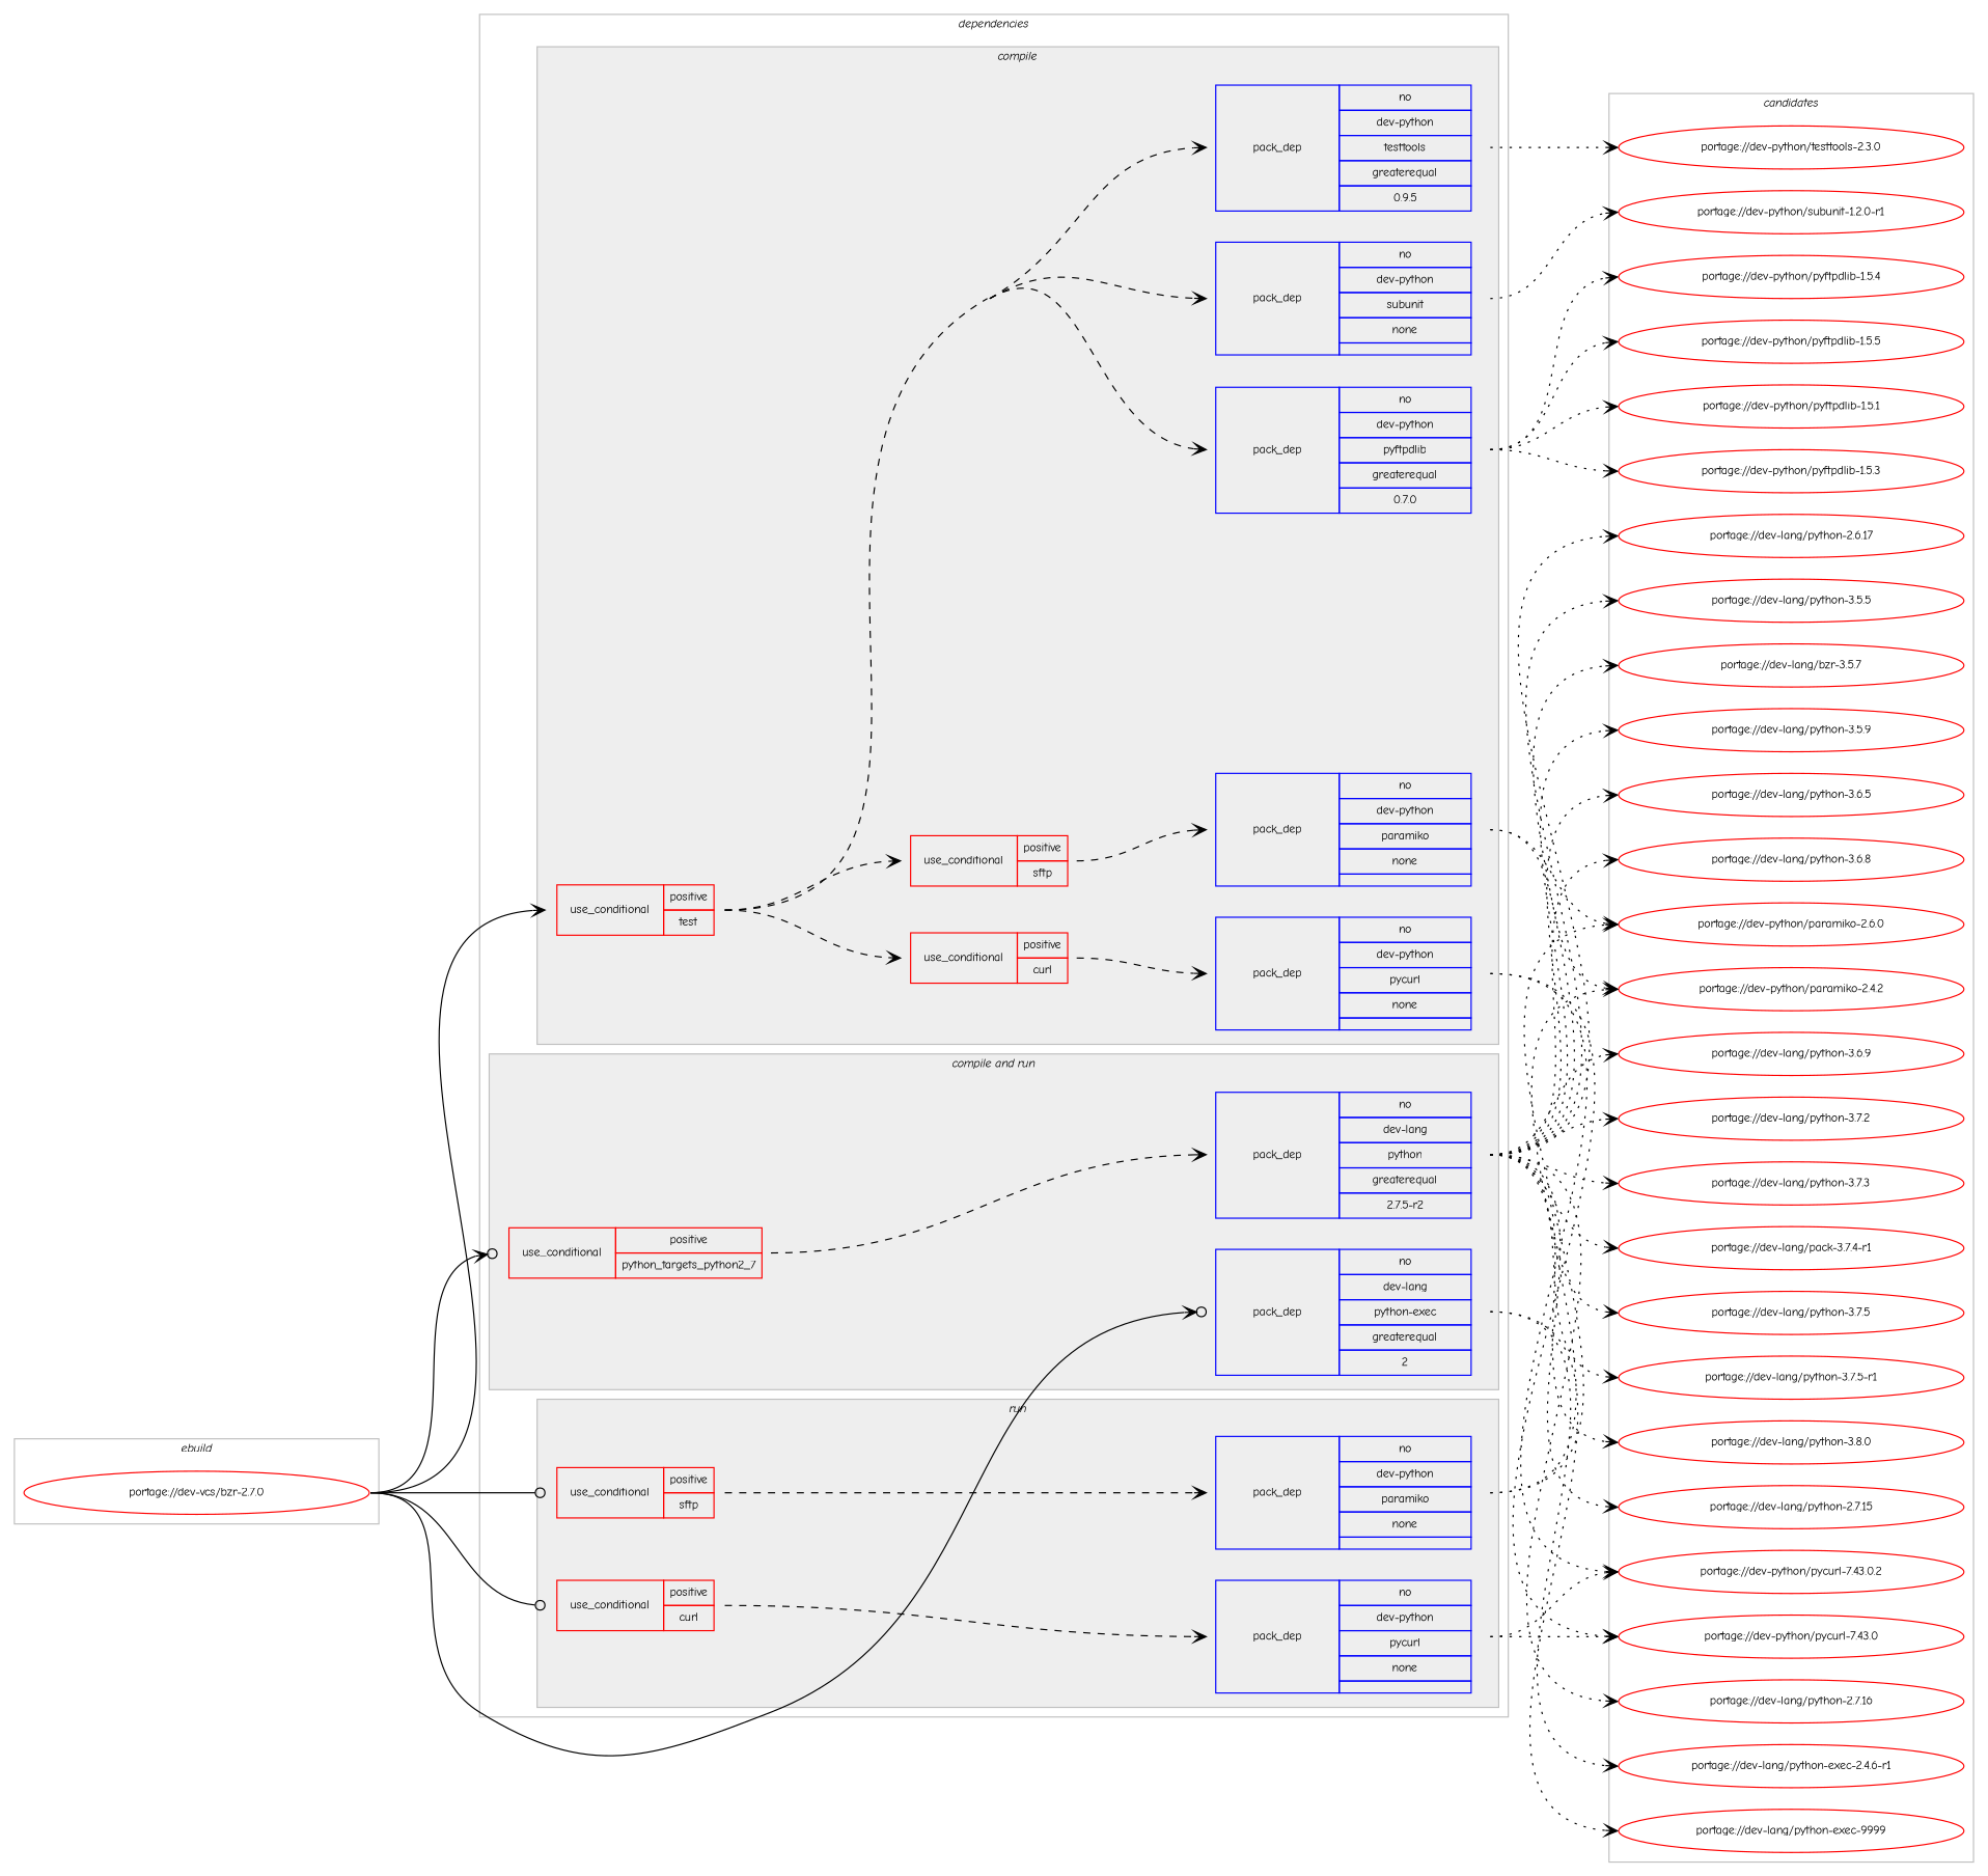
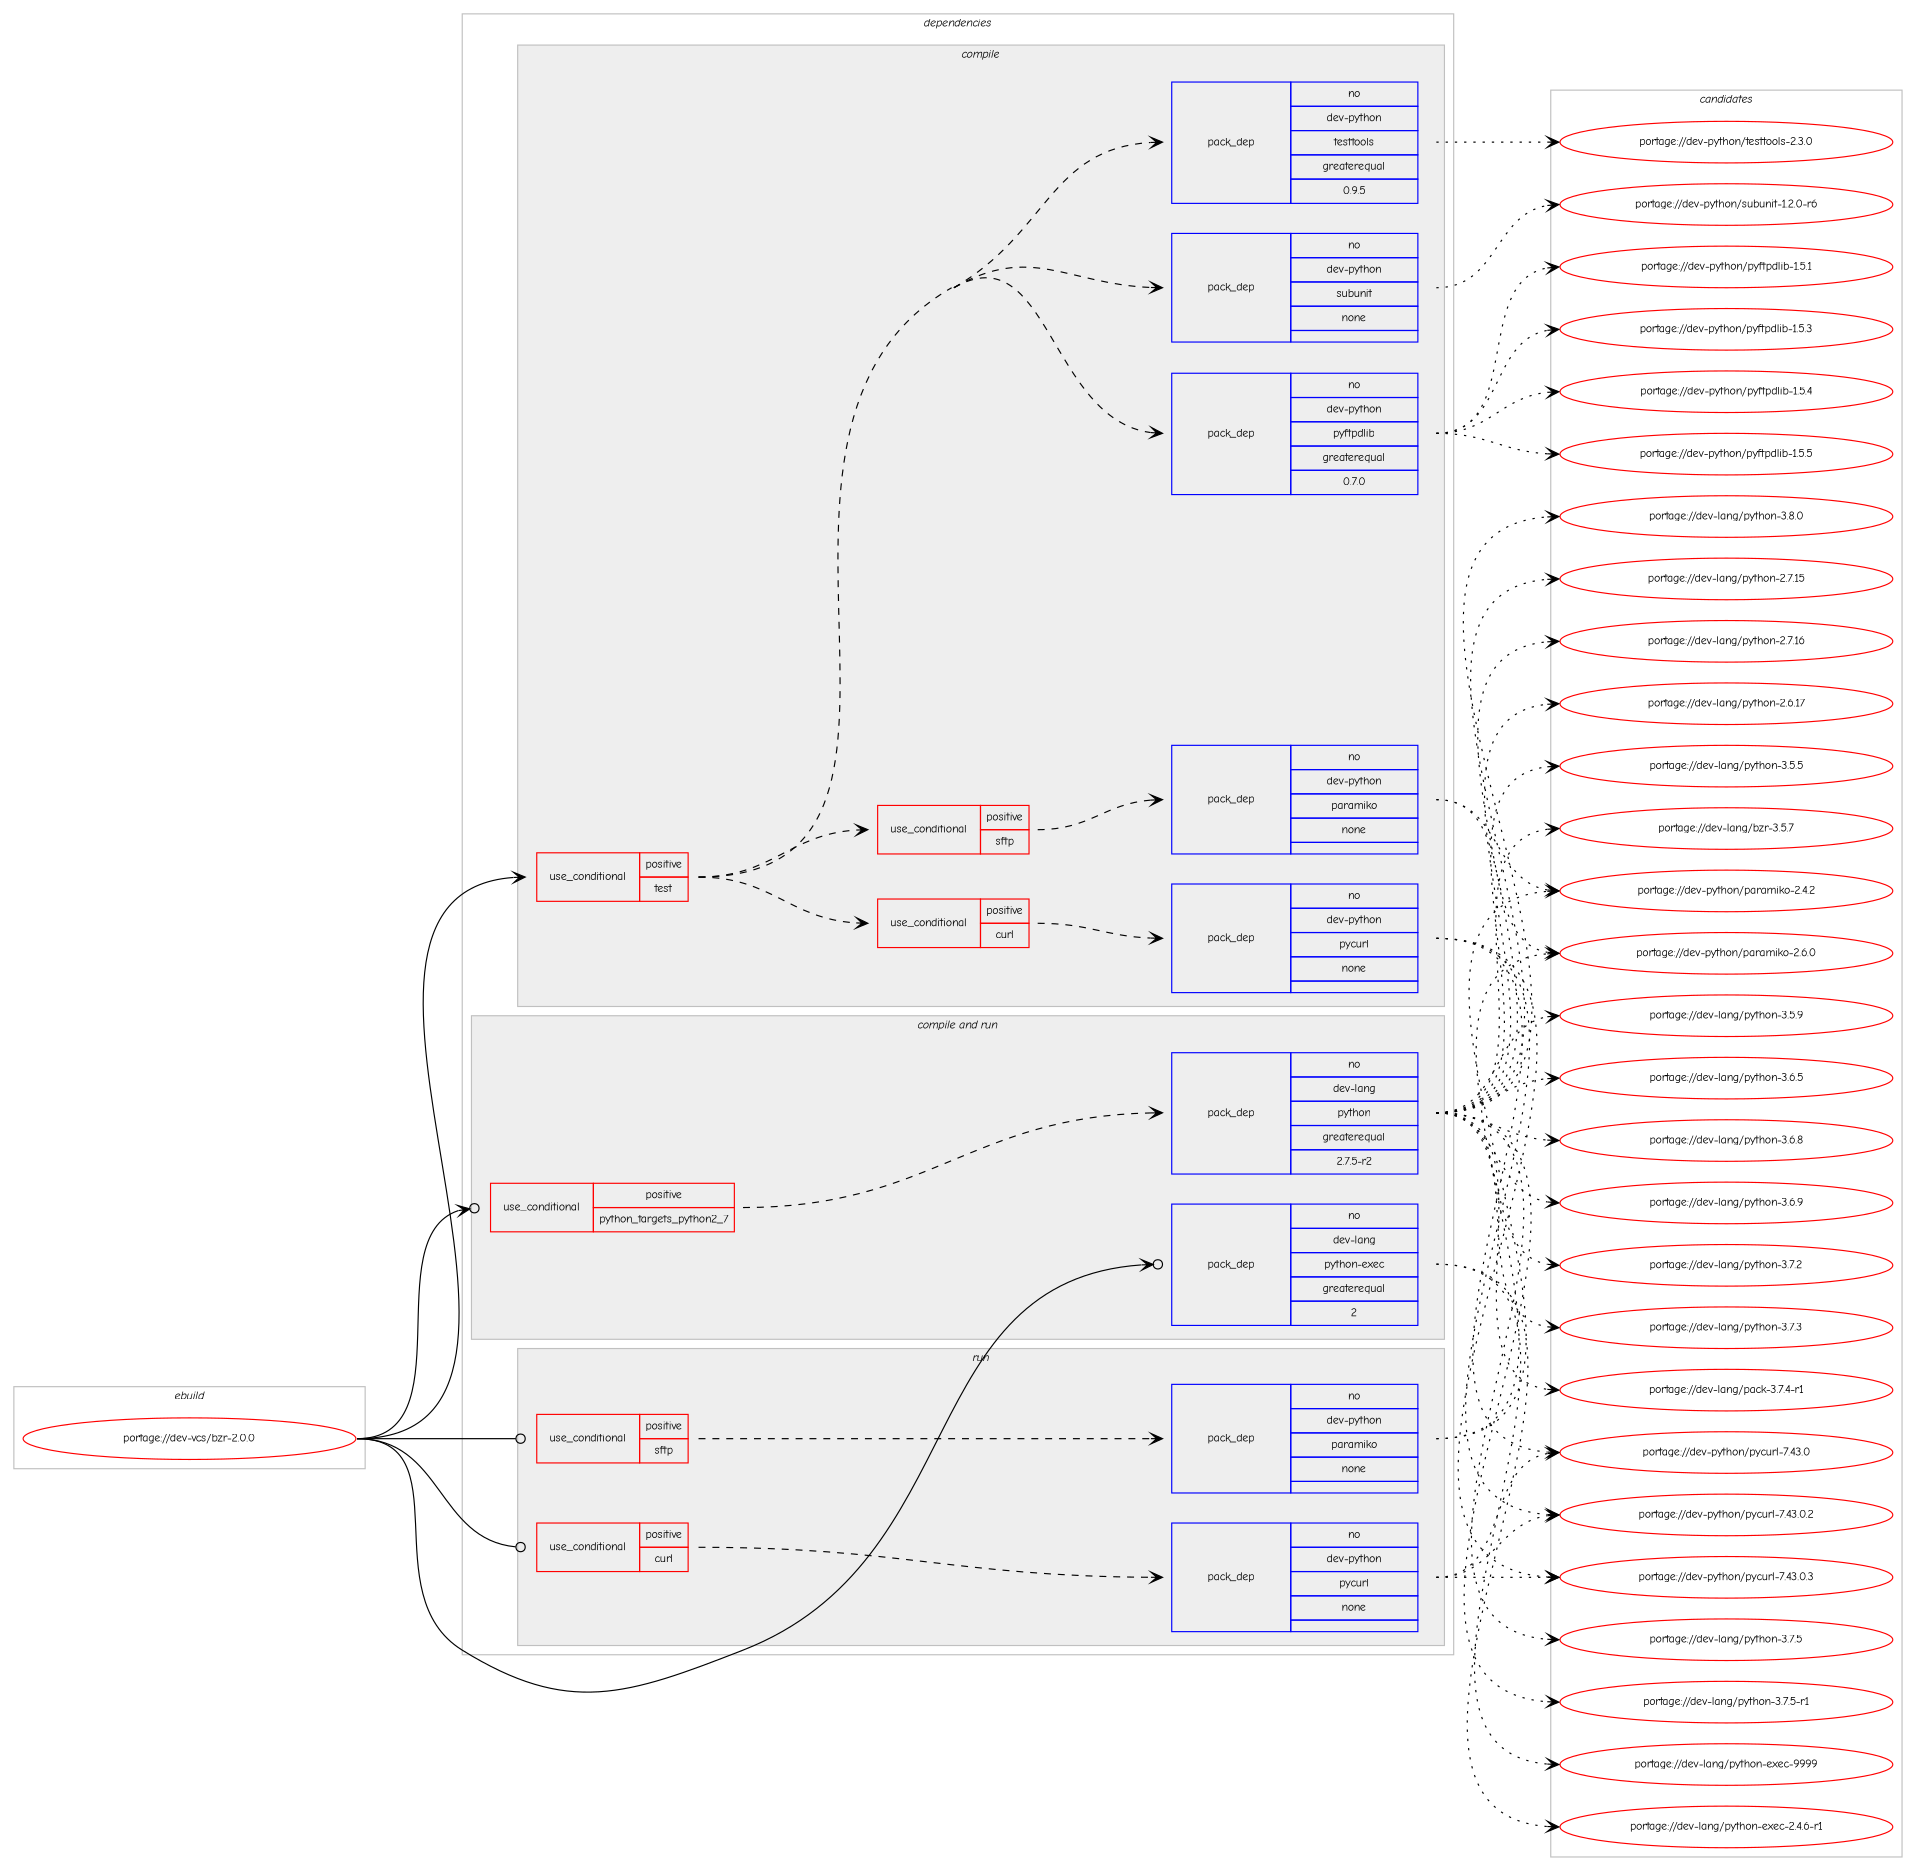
  digraph {
    compound=true
    concentrate=true
    fontname="Comic Neue"
    fontsize=10
    newrank=true
    rankdir=LR
    ranksep=1.5
    node [color=red fontname="Comic Neue" fontsize=10]
    edge [arrowhead=vee fontname="Comic Neue" headport=w style=dotted tailport=e weight=100]
-   n1 [label="portage://dev-vcs/bzr-2.7.0" width=4]
+   n1 [label="portage://dev-vcs/bzr-2.0.0" width=4]
    n2 [color=blue label=<<TABLE BORDER="0" CELLBORDER="1" CELLSPACING="0" CELLPADDING="4" WIDTH="220"><TR><TD ROWSPAN="6" CELLPADDING="30">pack_dep</TD></TR><TR><TD WIDTH="110">no</TD></TR><TR><TD>dev-python</TD></TR><TR><TD>pycurl</TD></TR><TR><TD>none</TD></TR><TR><TD></TD></TR></TABLE>> shape=none]
    n3 [label=<<TABLE BORDER="0" CELLBORDER="1" CELLSPACING="0" CELLPADDING="4"><TR><TD ROWSPAN="3" CELLPADDING="10">use_conditional</TD></TR><TR><TD>positive</TD></TR><TR><TD>curl</TD></TR></TABLE>> shape=none]
    n4 [color=blue label=<<TABLE BORDER="0" CELLBORDER="1" CELLSPACING="0" CELLPADDING="4" WIDTH="220"><TR><TD ROWSPAN="6" CELLPADDING="30">pack_dep</TD></TR><TR><TD WIDTH="110">no</TD></TR><TR><TD>dev-python</TD></TR><TR><TD>paramiko</TD></TR><TR><TD>none</TD></TR><TR><TD></TD></TR></TABLE>> shape=none]
    n5 [label=<<TABLE BORDER="0" CELLBORDER="1" CELLSPACING="0" CELLPADDING="4"><TR><TD ROWSPAN="3" CELLPADDING="10">use_conditional</TD></TR><TR><TD>positive</TD></TR><TR><TD>sftp</TD></TR></TABLE>> shape=none]
    n6 [color=blue label=<<TABLE BORDER="0" CELLBORDER="1" CELLSPACING="0" CELLPADDING="4" WIDTH="220"><TR><TD ROWSPAN="6" CELLPADDING="30">pack_dep</TD></TR><TR><TD WIDTH="110">no</TD></TR><TR><TD>dev-python</TD></TR><TR><TD>pyftpdlib</TD></TR><TR><TD>greaterequal</TD></TR><TR><TD>0.7.0</TD></TR></TABLE>> shape=none]
    n7 [color=blue label=<<TABLE BORDER="0" CELLBORDER="1" CELLSPACING="0" CELLPADDING="4" WIDTH="220"><TR><TD ROWSPAN="6" CELLPADDING="30">pack_dep</TD></TR><TR><TD WIDTH="110">no</TD></TR><TR><TD>dev-python</TD></TR><TR><TD>subunit</TD></TR><TR><TD>none</TD></TR><TR><TD></TD></TR></TABLE>> shape=none]
    n8 [color=blue label=<<TABLE BORDER="0" CELLBORDER="1" CELLSPACING="0" CELLPADDING="4" WIDTH="220"><TR><TD ROWSPAN="6" CELLPADDING="30">pack_dep</TD></TR><TR><TD WIDTH="110">no</TD></TR><TR><TD>dev-python</TD></TR><TR><TD>testtools</TD></TR><TR><TD>greaterequal</TD></TR><TR><TD>0.9.5</TD></TR></TABLE>> shape=none]
    n9 [label=<<TABLE BORDER="0" CELLBORDER="1" CELLSPACING="0" CELLPADDING="4"><TR><TD ROWSPAN="3" CELLPADDING="10">use_conditional</TD></TR><TR><TD>positive</TD></TR><TR><TD>test</TD></TR></TABLE>> shape=none]
    n10 [color=blue label=<<TABLE BORDER="0" CELLBORDER="1" CELLSPACING="0" CELLPADDING="4" WIDTH="220"><TR><TD ROWSPAN="6" CELLPADDING="30">pack_dep</TD></TR><TR><TD WIDTH="110">no</TD></TR><TR><TD>dev-lang</TD></TR><TR><TD>python</TD></TR><TR><TD>greaterequal</TD></TR><TR><TD>2.7.5-r2</TD></TR></TABLE>> shape=none]
    n11 [label=<<TABLE BORDER="0" CELLBORDER="1" CELLSPACING="0" CELLPADDING="4"><TR><TD ROWSPAN="3" CELLPADDING="10">use_conditional</TD></TR><TR><TD>positive</TD></TR><TR><TD>python_targets_python2_7</TD></TR></TABLE>> shape=none]
    n12 [color=blue label=<<TABLE BORDER="0" CELLBORDER="1" CELLSPACING="0" CELLPADDING="4" WIDTH="220"><TR><TD ROWSPAN="6" CELLPADDING="30">pack_dep</TD></TR><TR><TD WIDTH="110">no</TD></TR><TR><TD>dev-lang</TD></TR><TR><TD>python-exec</TD></TR><TR><TD>greaterequal</TD></TR><TR><TD>2</TD></TR></TABLE>> shape=none]
    n13 [color=blue label=<<TABLE BORDER="0" CELLBORDER="1" CELLSPACING="0" CELLPADDING="4" WIDTH="220"><TR><TD ROWSPAN="6" CELLPADDING="30">pack_dep</TD></TR><TR><TD WIDTH="110">no</TD></TR><TR><TD>dev-python</TD></TR><TR><TD>pycurl</TD></TR><TR><TD>none</TD></TR><TR><TD></TD></TR></TABLE>> shape=none]
    n14 [label=<<TABLE BORDER="0" CELLBORDER="1" CELLSPACING="0" CELLPADDING="4"><TR><TD ROWSPAN="3" CELLPADDING="10">use_conditional</TD></TR><TR><TD>positive</TD></TR><TR><TD>curl</TD></TR></TABLE>> shape=none]
    n15 [color=blue label=<<TABLE BORDER="0" CELLBORDER="1" CELLSPACING="0" CELLPADDING="4" WIDTH="220"><TR><TD ROWSPAN="6" CELLPADDING="30">pack_dep</TD></TR><TR><TD WIDTH="110">no</TD></TR><TR><TD>dev-python</TD></TR><TR><TD>paramiko</TD></TR><TR><TD>none</TD></TR><TR><TD></TD></TR></TABLE>> shape=none]
    n16 [label=<<TABLE BORDER="0" CELLBORDER="1" CELLSPACING="0" CELLPADDING="4"><TR><TD ROWSPAN="3" CELLPADDING="10">use_conditional</TD></TR><TR><TD>positive</TD></TR><TR><TD>sftp</TD></TR></TABLE>> shape=none]
    n17 [label="portage://dev-python/pycurl-7.43.0" width=4]
    n18 [label="portage://dev-python/pycurl-7.43.0.2" width=4]
+   n19 [label="portage://dev-python/pycurl-7.43.0.3" width=4]
    n20 [label="portage://dev-python/paramiko-2.4.2" width=4]
    n21 [label="portage://dev-python/paramiko-2.6.0" width=4]
    n22 [label="portage://dev-python/pyftpdlib-1.5.1" width=4]
    n23 [label="portage://dev-python/pyftpdlib-1.5.3" width=4]
    n24 [label="portage://dev-python/pyftpdlib-1.5.4" width=4]
    n25 [label="portage://dev-python/pyftpdlib-1.5.5" width=4]
-   n26 [label="portage://dev-python/subunit-1.2.0-r1" width=4]
+   n26 [label="portage://dev-python/subunit-1.2.0-r6" width=4]
    n27 [label="portage://dev-python/testtools-2.3.0" width=4]
    n28 [label="portage://dev-lang/python-2.7.15" width=4]
    n29 [label="portage://dev-lang/python-2.7.16" width=4]
    n30 [label="portage://dev-lang/python-2.6.17" width=4]
    n31 [label="portage://dev-lang/python-3.5.5" width=4]
    n32 [label="portage://dev-lang/bzr-3.5.7" width=4]
    n33 [label="portage://dev-lang/python-3.5.9" width=4]
    n34 [label="portage://dev-lang/python-3.6.5" width=4]
    n35 [label="portage://dev-lang/python-3.6.8" width=4]
    n36 [label="portage://dev-lang/python-3.6.9" width=4]
    n37 [label="portage://dev-lang/python-3.7.2" width=4]
    n38 [label="portage://dev-lang/python-3.7.3" width=4]
    n39 [label="portage://dev-lang/pack-3.7.4-r1" width=4]
    n40 [label="portage://dev-lang/python-3.7.5" width=4]
    n41 [label="portage://dev-lang/python-3.7.5-r1" width=4]
    n42 [label="portage://dev-lang/python-3.8.0" width=4]
    n43 [label="portage://dev-lang/python-exec-2.4.6-r1" width=4]
    n44 [label="portage://dev-lang/python-exec-9999" width=4]
    subgraph cluster_1 {
      color=gray
      label=<<i>ebuild</i>>
      rank=same
      n1
    }
    subgraph cluster_2 {
      color=gray
      label=<<i>dependencies</i>>
      subgraph cluster_3 {
        color=gray
        fillcolor="#eeeeee"
        label=<<i>compile</i>>
        style=filled
        subgraph sub_4 {
          color=gray
          fillcolor="#eeeeee"
          label=<<i>compile</i>>
          style=filled
          n9
          subgraph sub_5 {
            color=gray
            fillcolor="#eeeeee"
            label=<<i>compile</i>>
            style=filled
            n3
            subgraph sub_6 {
              color=gray
              fillcolor="#eeeeee"
              label=<<i>compile</i>>
              style=filled
              n2
            }
          }
          subgraph sub_7 {
            color=gray
            fillcolor="#eeeeee"
            label=<<i>compile</i>>
            style=filled
            n5
            subgraph sub_8 {
              color=gray
              fillcolor="#eeeeee"
              label=<<i>compile</i>>
              style=filled
              n4
            }
          }
          subgraph sub_9 {
            color=gray
            fillcolor="#eeeeee"
            label=<<i>compile</i>>
            style=filled
            n6
          }
          subgraph sub_10 {
            color=gray
            fillcolor="#eeeeee"
            label=<<i>compile</i>>
            style=filled
            n7
          }
          subgraph sub_11 {
            color=gray
            fillcolor="#eeeeee"
            label=<<i>compile</i>>
            style=filled
            n8
          }
        }
      }
      subgraph cluster_12 {
        color=gray
        fillcolor="#eeeeee"
        label=<<i>compile and run</i>>
        style=filled
        subgraph sub_13 {
          color=gray
          fillcolor="#eeeeee"
          label=<<i>compile and run</i>>
          style=filled
          n11
          subgraph sub_14 {
            color=gray
            fillcolor="#eeeeee"
            label=<<i>compile and run</i>>
            style=filled
            n10
          }
        }
        subgraph sub_15 {
          color=gray
          fillcolor="#eeeeee"
          label=<<i>compile and run</i>>
          style=filled
          n12
        }
      }
      subgraph cluster_16 {
        color=gray
        fillcolor="#eeeeee"
        label=<<i>run</i>>
        style=filled
        subgraph sub_17 {
          color=gray
          fillcolor="#eeeeee"
          label=<<i>run</i>>
          style=filled
          n14
          subgraph sub_18 {
            color=gray
            fillcolor="#eeeeee"
            label=<<i>run</i>>
            style=filled
            n13
          }
        }
        subgraph sub_19 {
          color=gray
          fillcolor="#eeeeee"
          label=<<i>run</i>>
          style=filled
          n16
          subgraph sub_20 {
            color=gray
            fillcolor="#eeeeee"
            label=<<i>run</i>>
            style=filled
            n15
          }
        }
      }
    }
    subgraph cluster_21 {
      color=gray
      label=<<i>candidates</i>>
      rank=same
      subgraph sub_22 {
        color=black
        label=<<i>candidates</i>>
        nodesep=1
        rank=same
        n17
        n18
+       n19
      }
      subgraph sub_23 {
        color=black
        label=<<i>candidates</i>>
        nodesep=1
        rank=same
        n20
        n21
      }
      subgraph sub_24 {
        color=black
        label=<<i>candidates</i>>
        nodesep=1
        rank=same
        n22
        n23
        n24
        n25
      }
      subgraph sub_25 {
        color=black
        label=<<i>candidates</i>>
        nodesep=1
        rank=same
        n26
      }
      subgraph sub_26 {
        color=black
        label=<<i>candidates</i>>
        nodesep=1
        rank=same
        n27
      }
      subgraph sub_27 {
        color=black
        label=<<i>candidates</i>>
        nodesep=1
        rank=same
        n28
        n29
        n30
        n31
        n32
        n33
        n34
        n35
        n36
        n37
        n38
        n39
        n40
        n41
        n42
      }
      subgraph sub_28 {
        color=black
        label=<<i>candidates</i>>
        nodesep=1
        rank=same
        n43
        n44
      }
      subgraph sub_29 {
        color=black
        label=<<i>candidates</i>>
        nodesep=1
        rank=same
        n17
        n18
+       n19
      }
      subgraph sub_30 {
        color=black
        label=<<i>candidates</i>>
        nodesep=1
        rank=same
        n20
        n21
      }
    }
    n1 -> n9 [style=solid weight=20]
    n1 -> n11 [arrowhead=odotvee style=solid weight=20]
    n1 -> n12 [arrowhead=odotvee style=solid weight=20]
    n1 -> n14 [arrowhead=odot style=solid weight=20]
    n1 -> n16 [arrowhead=odot style=solid weight=20]
    n2 -> n17
    n2 -> n18
+   n2 -> n19
    n3 -> n2 [style=dashed weight=20]
    n4 -> n20
    n4 -> n21
    n5 -> n4 [style=dashed weight=20]
    n6 -> n22
    n6 -> n23
    n6 -> n24
    n6 -> n25
    n7 -> n26
    n8 -> n27
    n9 -> n3 [style=dashed weight=20]
    n9 -> n5 [style=dashed weight=20]
    n9 -> n6 [style=dashed weight=20]
    n9 -> n7 [style=dashed weight=20]
    n9 -> n8 [style=dashed weight=20]
    n10 -> n28
    n10 -> n29
    n10 -> n30
    n10 -> n31
    n10 -> n32
    n10 -> n33
    n10 -> n34
    n10 -> n35
    n10 -> n36
    n10 -> n37
    n10 -> n38
    n10 -> n39
    n10 -> n40
    n10 -> n41
    n10 -> n42
    n11 -> n10 [style=dashed weight=20]
    n12 -> n43
    n12 -> n44
    n13 -> n17
    n13 -> n18
+   n13 -> n19
    n14 -> n13 [style=dashed weight=20]
    n15 -> n20
    n15 -> n21
    n16 -> n15 [style=dashed weight=20]
  }
